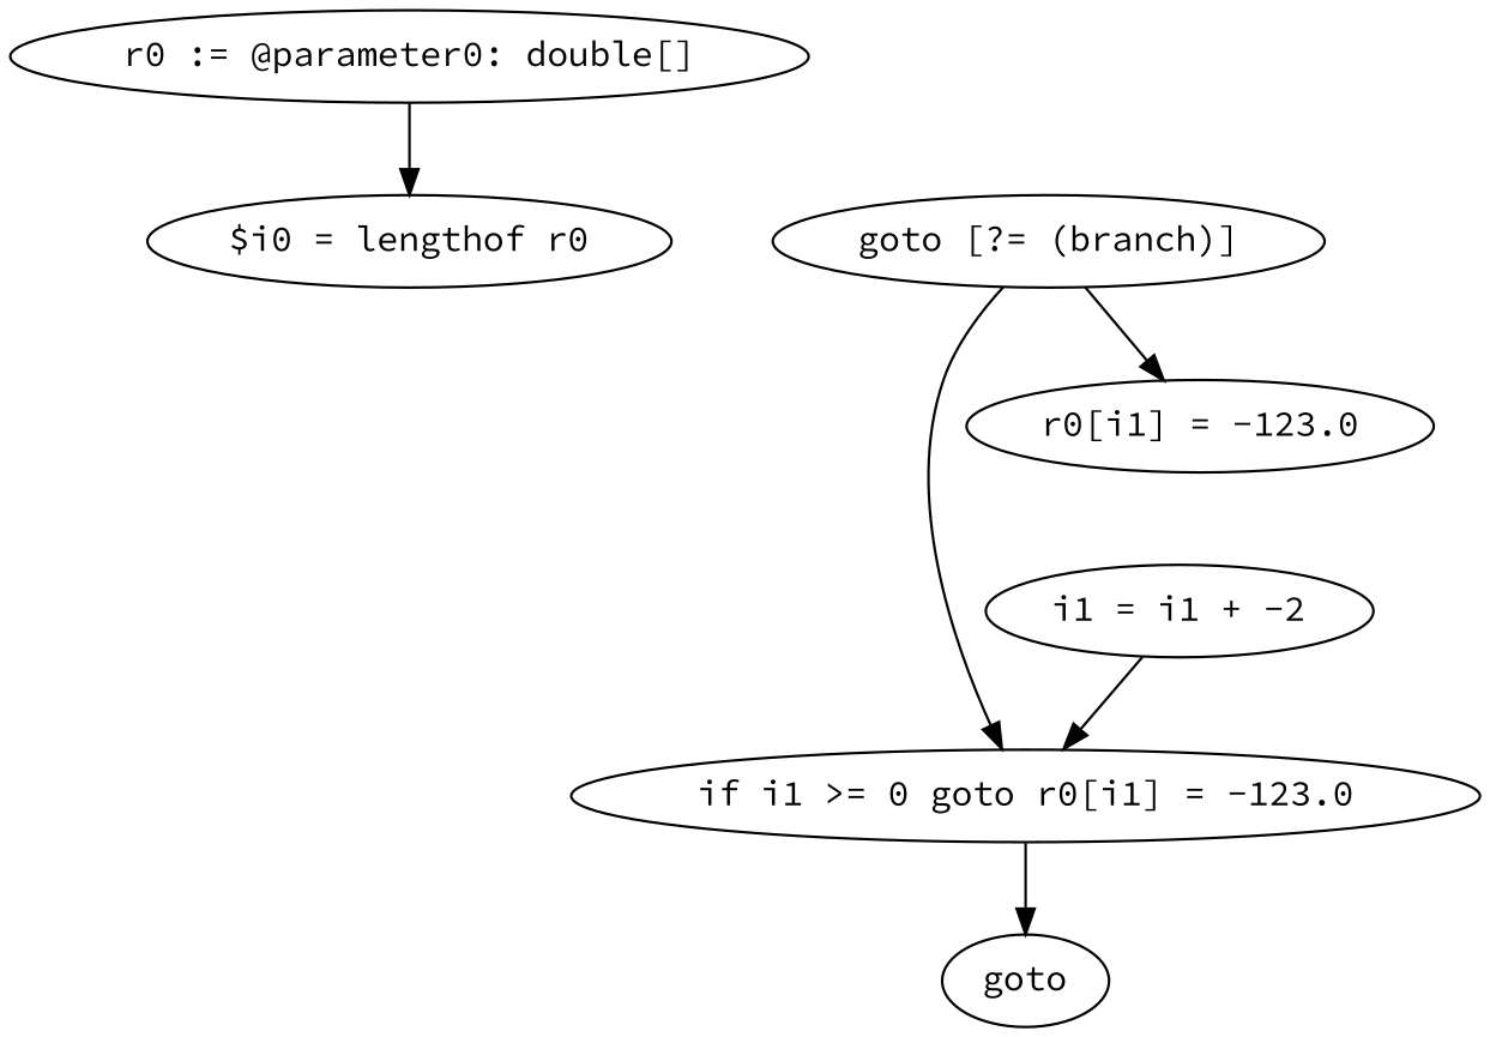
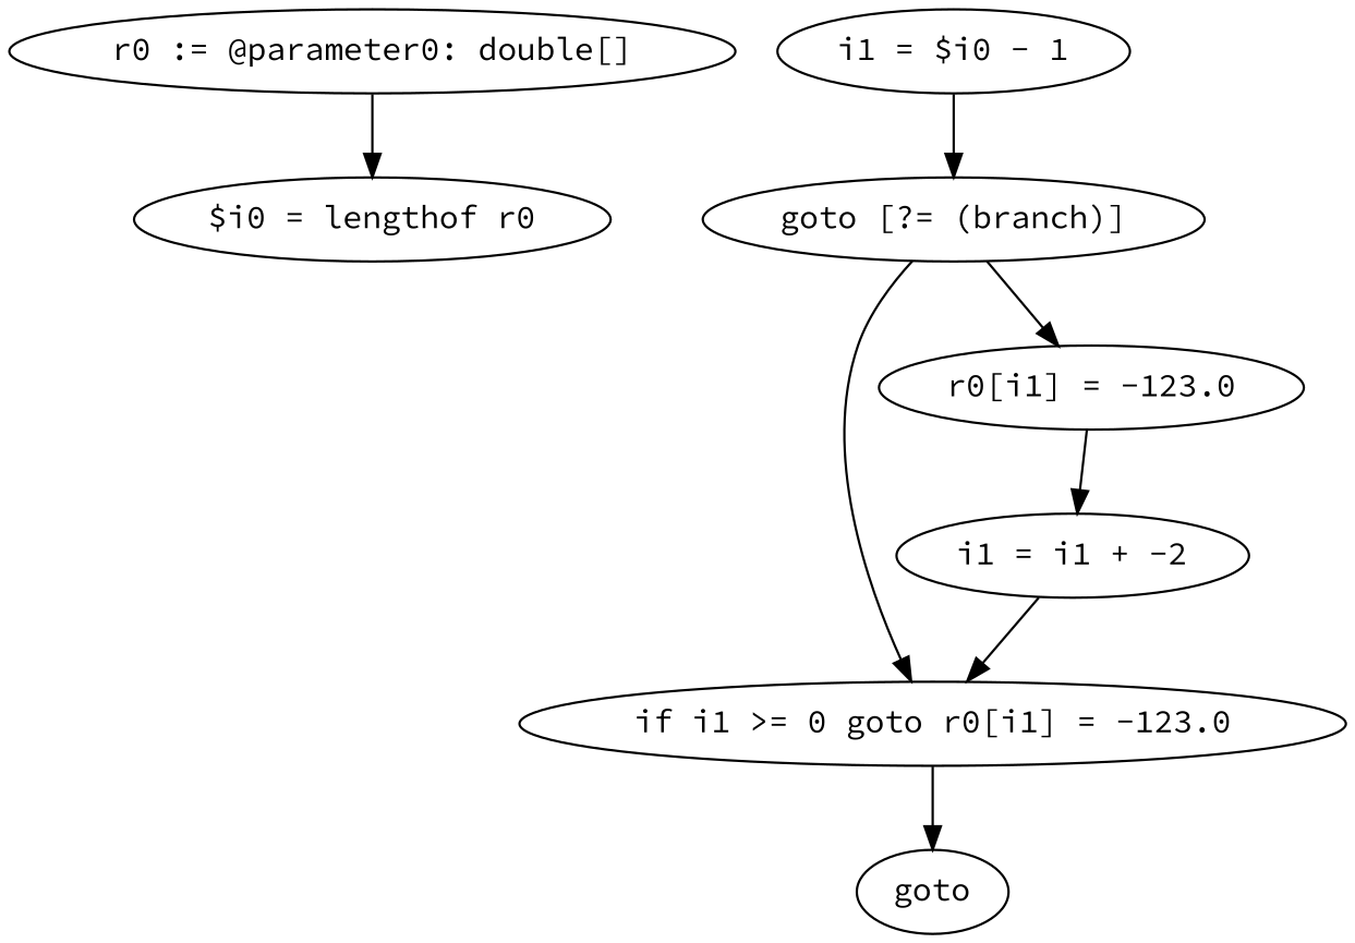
  digraph {
    fontname="Source Code Pro"
    node [fontname="Source Code Pro"]
    edge [fontname="Source Code Pro"]
    "r0 := @parameter0: double[]"
    "$i0 = lengthof r0"
+   "i1 = $i0 - 1"
    "goto [?= (branch)]"
    "if i1 >= 0 goto r0[i1] = -123.0"
    "r0[i1] = -123.0"
    n7 [label=goto]
    n8 [label="i1 = i1 + -2"]
    "r0 := @parameter0: double[]" -> "$i0 = lengthof r0"
+   "i1 = $i0 - 1" -> "goto [?= (branch)]"
    "goto [?= (branch)]" -> "if i1 >= 0 goto r0[i1] = -123.0"
    "goto [?= (branch)]" -> "r0[i1] = -123.0"
    "if i1 >= 0 goto r0[i1] = -123.0" -> n7
+   "r0[i1] = -123.0" -> n8
    n8 -> "if i1 >= 0 goto r0[i1] = -123.0"
  }
